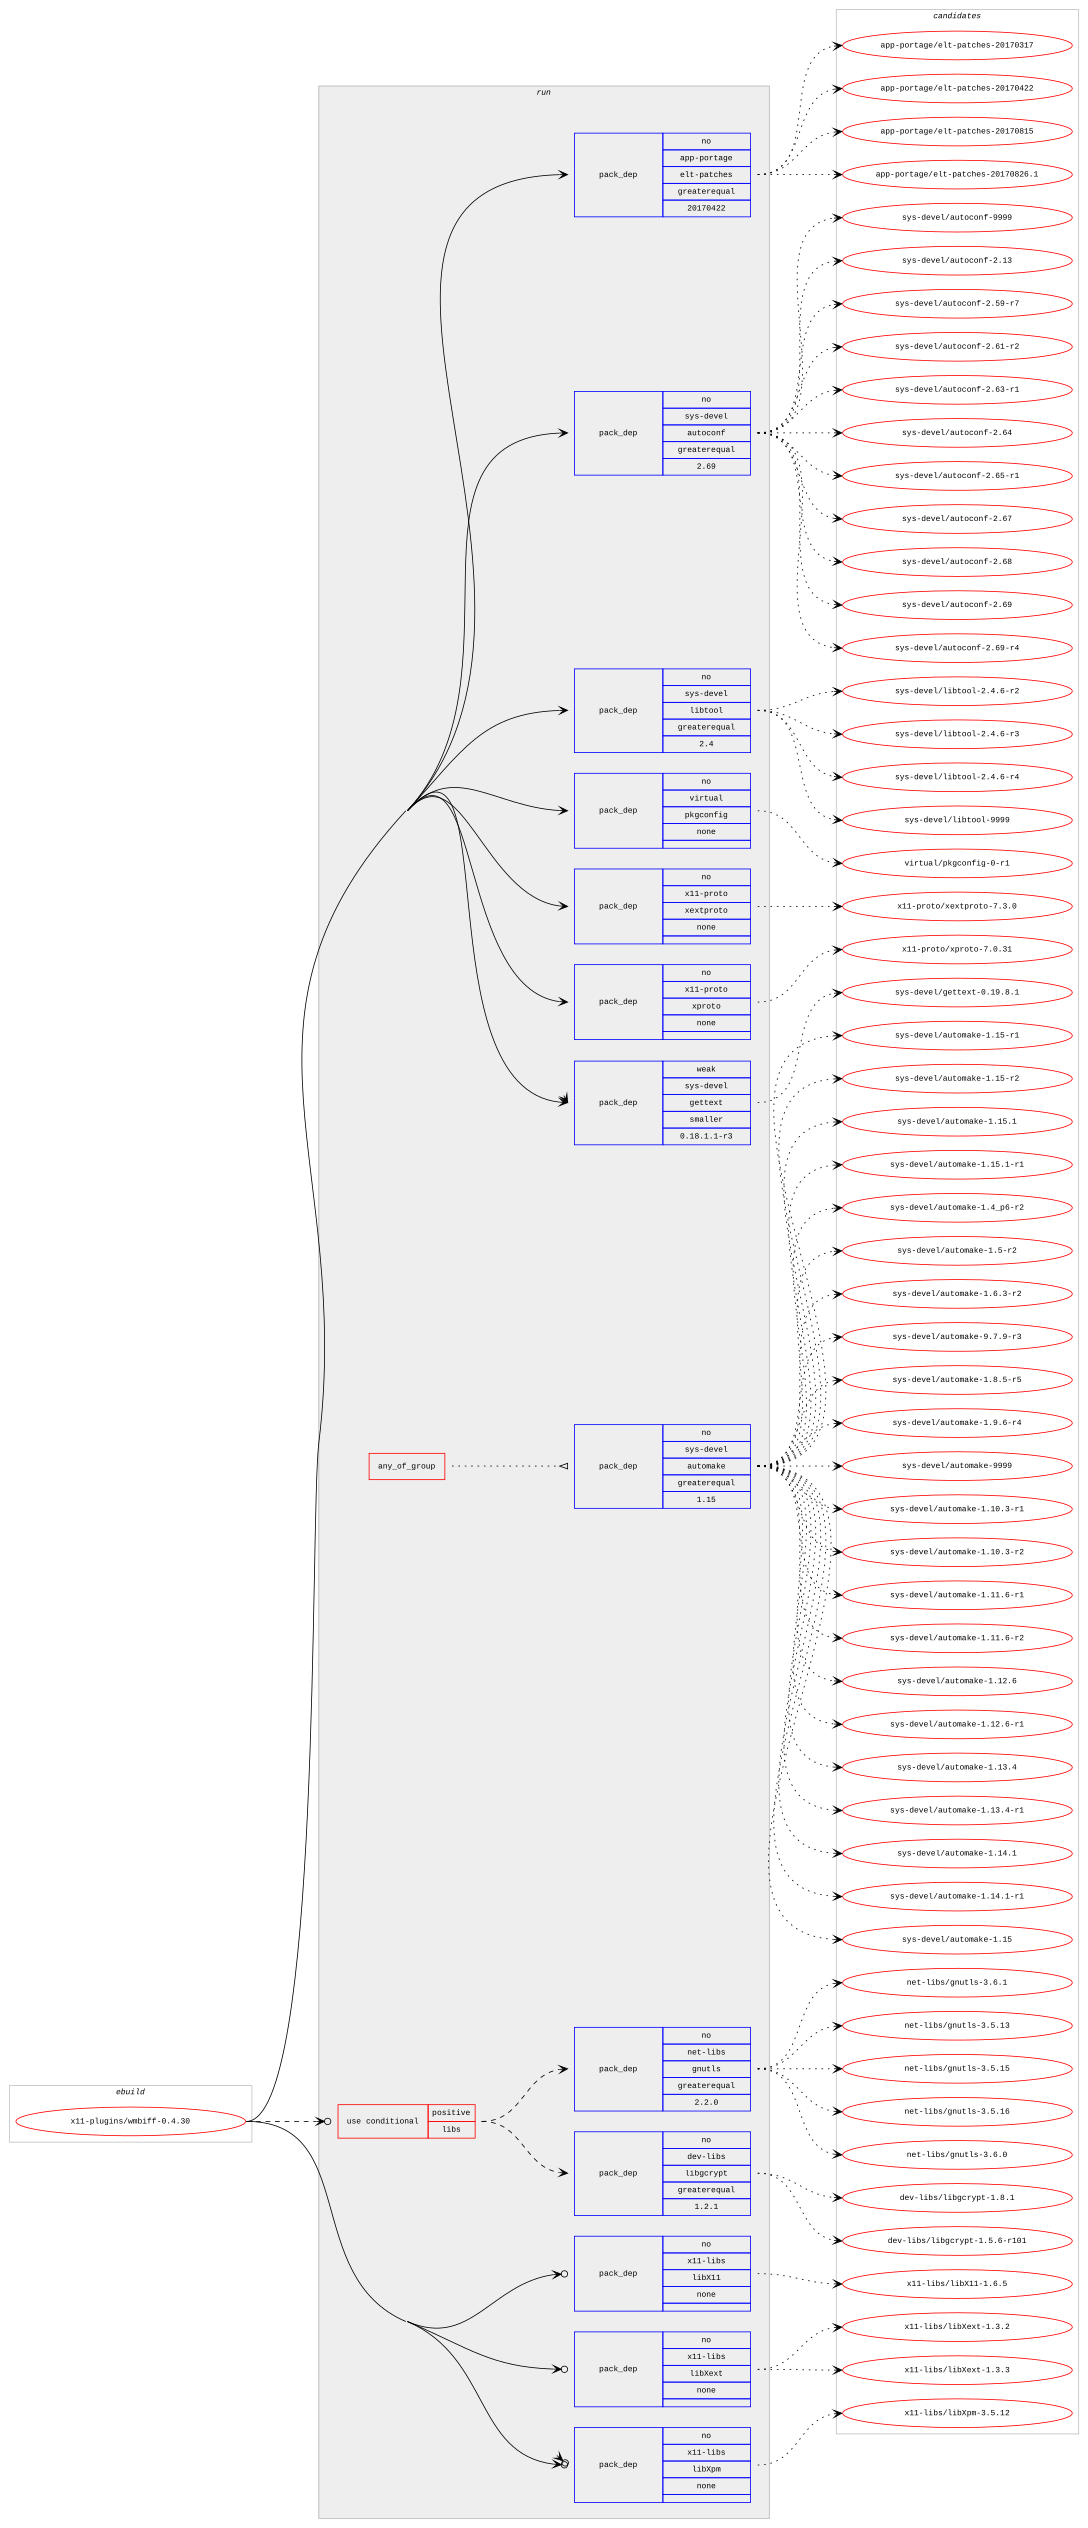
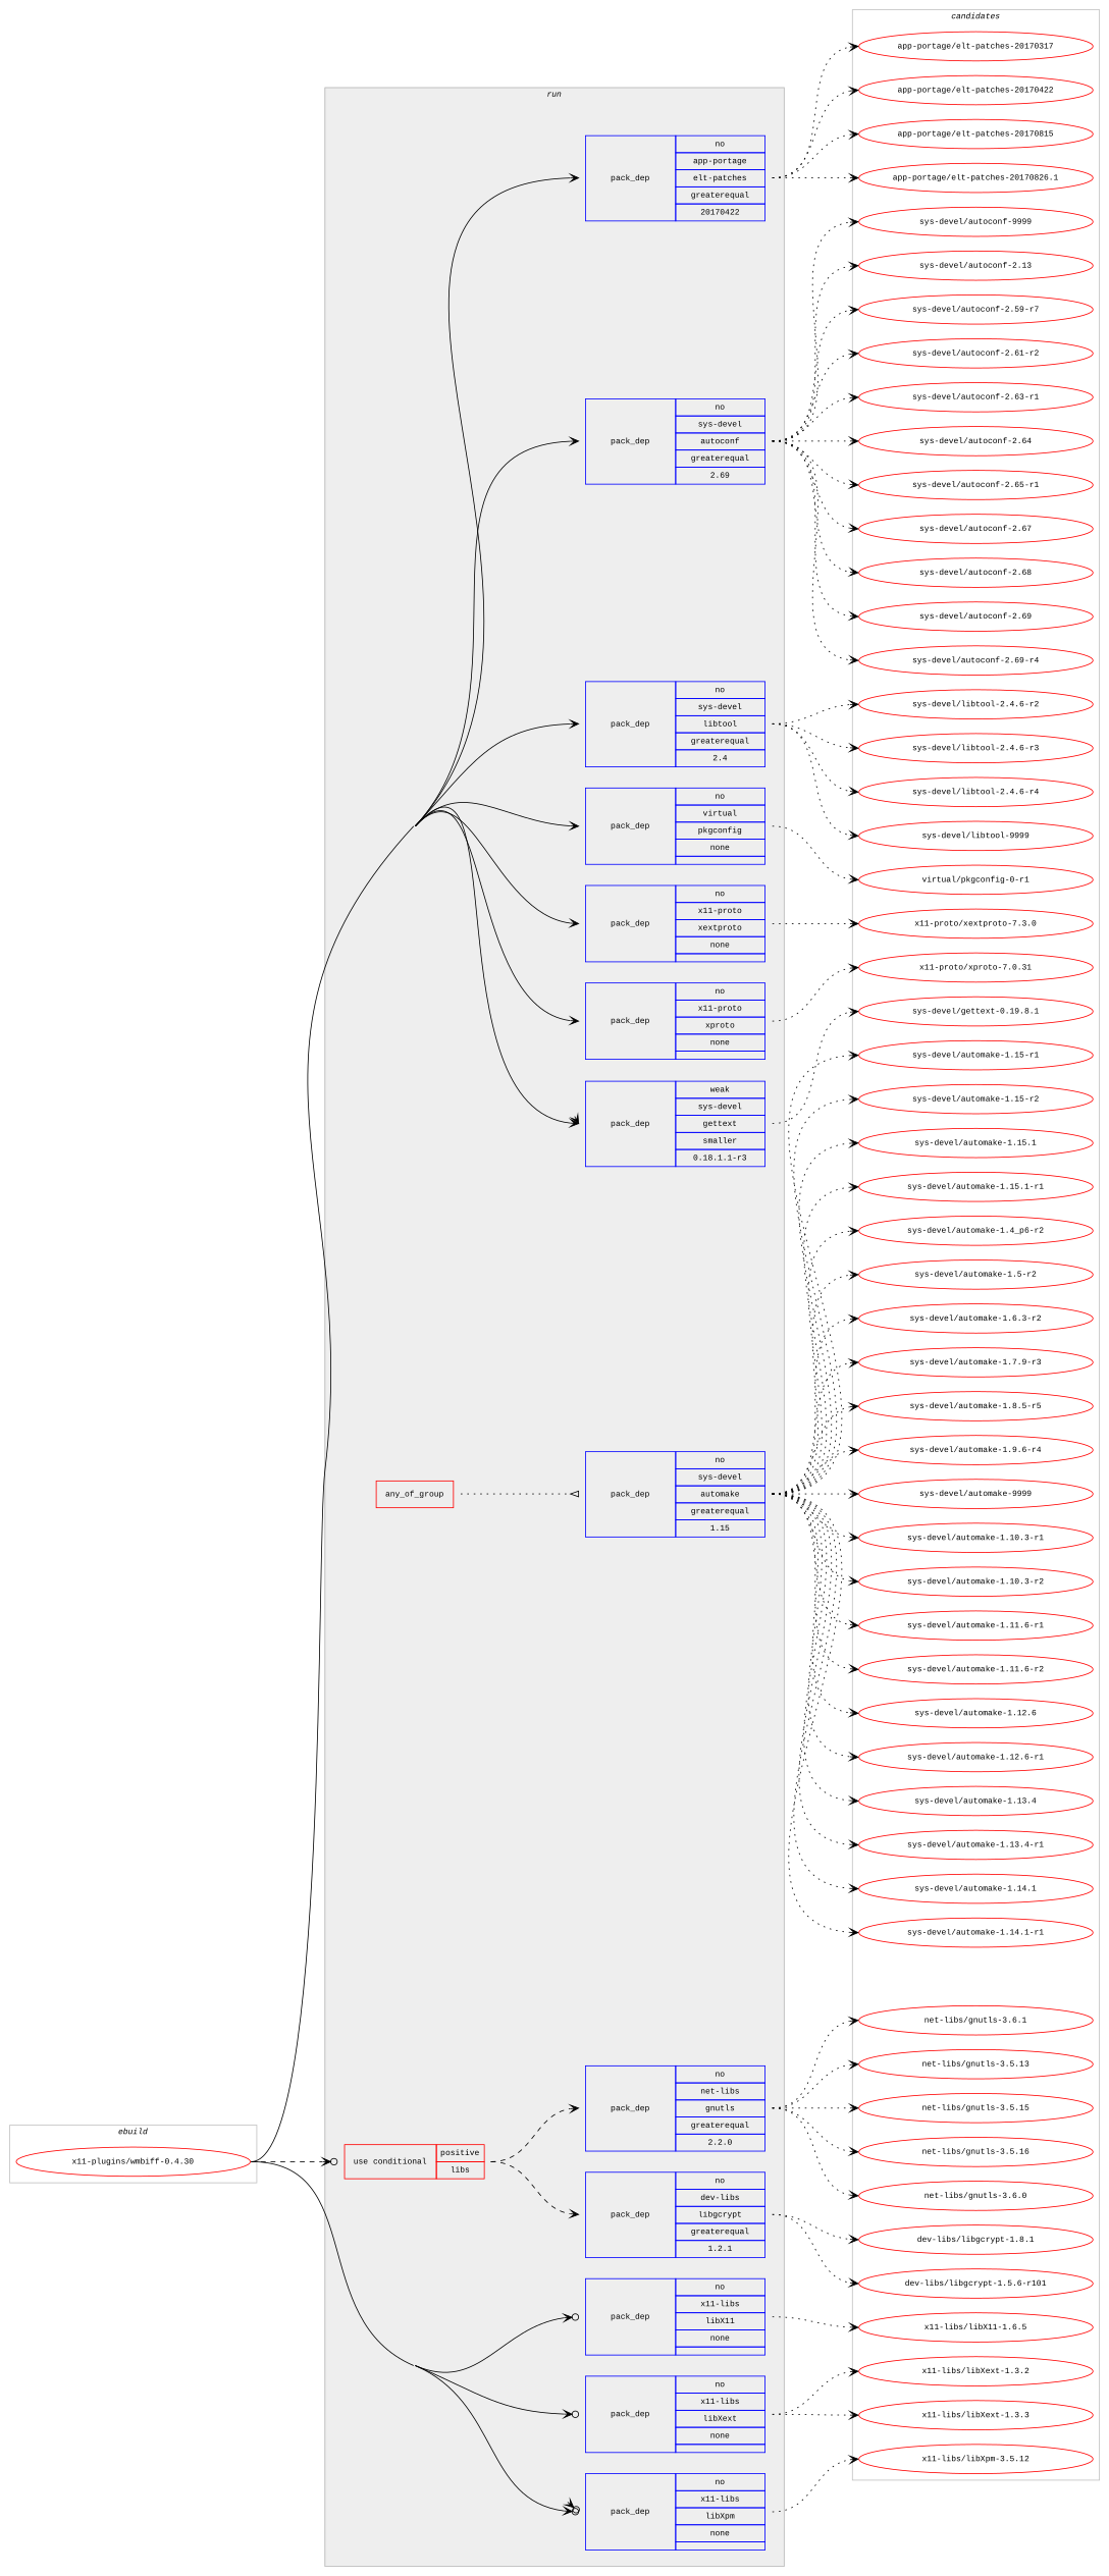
  digraph {
    compound=true
    concentrate=true
    fontname="Liberation Mono"
    fontsize=10
    newrank=true
    rankdir=LR
    ranksep=1.5
    node [color=red fontname="Liberation Mono" fontsize=10]
    edge [arrowhead=vee fontname="Liberation Mono" headport=w style=dotted tailport=e weight=100]
    n1 [label="x11-plugins/wmbiff-0.4.30" width=4]
    n2 [color=blue label=<<TABLE BORDER="0" CELLBORDER="1" CELLSPACING="0" CELLPADDING="4" WIDTH="220"><TR><TD ROWSPAN="6" CELLPADDING="30">pack_dep</TD></TR><TR><TD WIDTH="110">no</TD></TR><TR><TD>sys-devel</TD></TR><TR><TD>automake</TD></TR><TR><TD>greaterequal</TD></TR><TR><TD>1.15</TD></TR></TABLE>> shape=none]
    n3 [label=<<TABLE BORDER="0" CELLBORDER="1" CELLSPACING="0" CELLPADDING="4"><TR><TD CELLPADDING="10">any_of_group</TD></TR></TABLE>> shape=none]
    n4 [color=blue label=<<TABLE BORDER="0" CELLBORDER="1" CELLSPACING="0" CELLPADDING="4" WIDTH="220"><TR><TD ROWSPAN="6" CELLPADDING="30">pack_dep</TD></TR><TR><TD WIDTH="110">no</TD></TR><TR><TD>app-portage</TD></TR><TR><TD>elt-patches</TD></TR><TR><TD>greaterequal</TD></TR><TR><TD>20170422</TD></TR></TABLE>> shape=none]
    n5 [color=blue label=<<TABLE BORDER="0" CELLBORDER="1" CELLSPACING="0" CELLPADDING="4" WIDTH="220"><TR><TD ROWSPAN="6" CELLPADDING="30">pack_dep</TD></TR><TR><TD WIDTH="110">no</TD></TR><TR><TD>sys-devel</TD></TR><TR><TD>autoconf</TD></TR><TR><TD>greaterequal</TD></TR><TR><TD>2.69</TD></TR></TABLE>> shape=none]
    n6 [color=blue label=<<TABLE BORDER="0" CELLBORDER="1" CELLSPACING="0" CELLPADDING="4" WIDTH="220"><TR><TD ROWSPAN="6" CELLPADDING="30">pack_dep</TD></TR><TR><TD WIDTH="110">no</TD></TR><TR><TD>sys-devel</TD></TR><TR><TD>libtool</TD></TR><TR><TD>greaterequal</TD></TR><TR><TD>2.4</TD></TR></TABLE>> shape=none]
    n7 [color=blue label=<<TABLE BORDER="0" CELLBORDER="1" CELLSPACING="0" CELLPADDING="4" WIDTH="220"><TR><TD ROWSPAN="6" CELLPADDING="30">pack_dep</TD></TR><TR><TD WIDTH="110">no</TD></TR><TR><TD>virtual</TD></TR><TR><TD>pkgconfig</TD></TR><TR><TD>none</TD></TR><TR><TD></TD></TR></TABLE>> shape=none]
    n8 [color=blue label=<<TABLE BORDER="0" CELLBORDER="1" CELLSPACING="0" CELLPADDING="4" WIDTH="220"><TR><TD ROWSPAN="6" CELLPADDING="30">pack_dep</TD></TR><TR><TD WIDTH="110">no</TD></TR><TR><TD>x11-proto</TD></TR><TR><TD>xextproto</TD></TR><TR><TD>none</TD></TR><TR><TD></TD></TR></TABLE>> shape=none]
    n9 [color=blue label=<<TABLE BORDER="0" CELLBORDER="1" CELLSPACING="0" CELLPADDING="4" WIDTH="220"><TR><TD ROWSPAN="6" CELLPADDING="30">pack_dep</TD></TR><TR><TD WIDTH="110">no</TD></TR><TR><TD>x11-proto</TD></TR><TR><TD>xproto</TD></TR><TR><TD>none</TD></TR><TR><TD></TD></TR></TABLE>> shape=none]
    n10 [color=blue label=<<TABLE BORDER="0" CELLBORDER="1" CELLSPACING="0" CELLPADDING="4" WIDTH="220"><TR><TD ROWSPAN="6" CELLPADDING="30">pack_dep</TD></TR><TR><TD WIDTH="110">weak</TD></TR><TR><TD>sys-devel</TD></TR><TR><TD>gettext</TD></TR><TR><TD>smaller</TD></TR><TR><TD>0.18.1.1-r3</TD></TR></TABLE>> shape=none]
    n11 [color=blue label=<<TABLE BORDER="0" CELLBORDER="1" CELLSPACING="0" CELLPADDING="4" WIDTH="220"><TR><TD ROWSPAN="6" CELLPADDING="30">pack_dep</TD></TR><TR><TD WIDTH="110">no</TD></TR><TR><TD>dev-libs</TD></TR><TR><TD>libgcrypt</TD></TR><TR><TD>greaterequal</TD></TR><TR><TD>1.2.1</TD></TR></TABLE>> shape=none]
    n12 [color=blue label=<<TABLE BORDER="0" CELLBORDER="1" CELLSPACING="0" CELLPADDING="4" WIDTH="220"><TR><TD ROWSPAN="6" CELLPADDING="30">pack_dep</TD></TR><TR><TD WIDTH="110">no</TD></TR><TR><TD>net-libs</TD></TR><TR><TD>gnutls</TD></TR><TR><TD>greaterequal</TD></TR><TR><TD>2.2.0</TD></TR></TABLE>> shape=none]
    n13 [label=<<TABLE BORDER="0" CELLBORDER="1" CELLSPACING="0" CELLPADDING="4"><TR><TD ROWSPAN="3" CELLPADDING="10">use_conditional</TD></TR><TR><TD>positive</TD></TR><TR><TD>libs</TD></TR></TABLE>> shape=none]
    n14 [color=blue label=<<TABLE BORDER="0" CELLBORDER="1" CELLSPACING="0" CELLPADDING="4" WIDTH="220"><TR><TD ROWSPAN="6" CELLPADDING="30">pack_dep</TD></TR><TR><TD WIDTH="110">no</TD></TR><TR><TD>x11-libs</TD></TR><TR><TD>libX11</TD></TR><TR><TD>none</TD></TR><TR><TD></TD></TR></TABLE>> shape=none]
    n15 [color=blue label=<<TABLE BORDER="0" CELLBORDER="1" CELLSPACING="0" CELLPADDING="4" WIDTH="220"><TR><TD ROWSPAN="6" CELLPADDING="30">pack_dep</TD></TR><TR><TD WIDTH="110">no</TD></TR><TR><TD>x11-libs</TD></TR><TR><TD>libXext</TD></TR><TR><TD>none</TD></TR><TR><TD></TD></TR></TABLE>> shape=none]
    n16 [color=blue label=<<TABLE BORDER="0" CELLBORDER="1" CELLSPACING="0" CELLPADDING="4" WIDTH="220"><TR><TD ROWSPAN="6" CELLPADDING="30">pack_dep</TD></TR><TR><TD WIDTH="110">no</TD></TR><TR><TD>x11-libs</TD></TR><TR><TD>libXpm</TD></TR><TR><TD>none</TD></TR><TR><TD></TD></TR></TABLE>> shape=none]
    n17 [label="sys-devel/automake-1.10.3-r1" width=4]
    n18 [label="sys-devel/automake-1.10.3-r2" width=4]
    n19 [label="sys-devel/automake-1.11.6-r1" width=4]
    n20 [label="sys-devel/automake-1.11.6-r2" width=4]
    n21 [label="sys-devel/automake-1.12.6" width=4]
    n22 [label="sys-devel/automake-1.12.6-r1" width=4]
    n23 [label="sys-devel/automake-1.13.4" width=4]
    n24 [label="sys-devel/automake-1.13.4-r1" width=4]
    n25 [label="sys-devel/automake-1.14.1" width=4]
    n26 [label="sys-devel/automake-1.14.1-r1" width=4]
-   n27 [label="sys-devel/automake-1.15" width=4]
    n28 [label="sys-devel/automake-1.15-r1" width=4]
    n29 [label="sys-devel/automake-1.15-r2" width=4]
    n30 [label="sys-devel/automake-1.15.1" width=4]
    n31 [label="sys-devel/automake-1.15.1-r1" width=4]
    n32 [label="sys-devel/automake-1.4_p6-r2" width=4]
    n33 [label="sys-devel/automake-1.5-r2" width=4]
    n34 [label="sys-devel/automake-1.6.3-r2" width=4]
-   n35 [label="sys-devel/automake-9.7.9-r3" width=4]
+   n35 [label="sys-devel/automake-1.7.9-r3" width=4]
    n36 [label="sys-devel/automake-1.8.5-r5" width=4]
    n37 [label="sys-devel/automake-1.9.6-r4" width=4]
    n38 [label="sys-devel/automake-9999" width=4]
    n39 [label="app-portage/elt-patches-20170317" width=4]
    n40 [label="app-portage/elt-patches-20170422" width=4]
    n41 [label="app-portage/elt-patches-20170815" width=4]
    n42 [label="app-portage/elt-patches-20170826.1" width=4]
    n43 [label="sys-devel/autoconf-2.13" width=4]
    n44 [label="sys-devel/autoconf-2.59-r7" width=4]
    n45 [label="sys-devel/autoconf-2.61-r2" width=4]
    n46 [label="sys-devel/autoconf-2.63-r1" width=4]
    n47 [label="sys-devel/autoconf-2.64" width=4]
    n48 [label="sys-devel/autoconf-2.65-r1" width=4]
    n49 [label="sys-devel/autoconf-2.67" width=4]
    n50 [label="sys-devel/autoconf-2.68" width=4]
    n51 [label="sys-devel/autoconf-2.69" width=4]
    n52 [label="sys-devel/autoconf-2.69-r4" width=4]
    n53 [label="sys-devel/autoconf-9999" width=4]
    n54 [label="sys-devel/libtool-2.4.6-r2" width=4]
    n55 [label="sys-devel/libtool-2.4.6-r3" width=4]
    n56 [label="sys-devel/libtool-2.4.6-r4" width=4]
    n57 [label="sys-devel/libtool-9999" width=4]
    n58 [label="virtual/pkgconfig-0-r1" width=4]
    n59 [label="x11-proto/xextproto-7.3.0" width=4]
    n60 [label="x11-proto/xproto-7.0.31" width=4]
    n61 [label="sys-devel/gettext-0.19.8.1" width=4]
    n62 [label="dev-libs/libgcrypt-1.5.6-r101" width=4]
    n63 [label="dev-libs/libgcrypt-1.8.1" width=4]
    n64 [label="net-libs/gnutls-3.5.13" width=4]
    n65 [label="net-libs/gnutls-3.5.15" width=4]
    n66 [label="net-libs/gnutls-3.5.16" width=4]
    n67 [label="net-libs/gnutls-3.6.0" width=4]
    n68 [label="net-libs/gnutls-3.6.1" width=4]
    n69 [label="x11-libs/libX11-1.6.5" width=4]
    n70 [label="x11-libs/libXext-1.3.2" width=4]
    n71 [label="x11-libs/libXext-1.3.3" width=4]
    n72 [label="x11-libs/libXpm-3.5.12" width=4]
    subgraph cluster_1 {
      color=gray
      label=<<i>ebuild</i>>
      rank=same
      n1
    }
    subgraph cluster_2 {
      color=gray
      label=<<i>dependencies</i>>
      subgraph cluster_3 {
        color=gray
        fillcolor="#eeeeee"
        label=<<i>compile</i>>
        style=filled
        subgraph sub_4 {
          color=gray
          fillcolor="#eeeeee"
          label=<<i>compile</i>>
          style=filled
          n3
          subgraph sub_5 {
            color=gray
            fillcolor="#eeeeee"
            label=<<i>compile</i>>
            style=filled
            n2
          }
        }
        subgraph sub_6 {
          color=gray
          fillcolor="#eeeeee"
          label=<<i>compile</i>>
          style=filled
          n4
        }
        subgraph sub_7 {
          color=gray
          fillcolor="#eeeeee"
          label=<<i>compile</i>>
          style=filled
          n5
        }
        subgraph sub_8 {
          color=gray
          fillcolor="#eeeeee"
          label=<<i>compile</i>>
          style=filled
          n6
        }
        subgraph sub_9 {
          color=gray
          fillcolor="#eeeeee"
          label=<<i>compile</i>>
          style=filled
          n7
        }
        subgraph sub_10 {
          color=gray
          fillcolor="#eeeeee"
          label=<<i>compile</i>>
          style=filled
          n8
        }
        subgraph sub_11 {
          color=gray
          fillcolor="#eeeeee"
          label=<<i>compile</i>>
          style=filled
          n9
        }
        subgraph sub_12 {
          color=gray
          fillcolor="#eeeeee"
          label=<<i>compile</i>>
          style=filled
          n10
        }
      }
      subgraph cluster_13 {
        color=gray
        fillcolor="#eeeeee"
        label=<<i>compile and run</i>>
        style=filled
        subgraph sub_14 {
          color=gray
          fillcolor="#eeeeee"
          label=<<i>compile and run</i>>
          style=filled
          n13
          subgraph sub_15 {
            color=gray
            fillcolor="#eeeeee"
            label=<<i>compile and run</i>>
            style=filled
            n11
          }
          subgraph sub_16 {
            color=gray
            fillcolor="#eeeeee"
            label=<<i>compile and run</i>>
            style=filled
            n12
          }
        }
        subgraph sub_17 {
          color=gray
          fillcolor="#eeeeee"
          label=<<i>compile and run</i>>
          style=filled
          n14
        }
        subgraph sub_18 {
          color=gray
          fillcolor="#eeeeee"
          label=<<i>compile and run</i>>
          style=filled
          n15
        }
        subgraph sub_19 {
          color=gray
          fillcolor="#eeeeee"
          label=<<i>compile and run</i>>
          style=filled
          n16
        }
      }
      subgraph cluster_20 {
        color=gray
        fillcolor="#eeeeee"
        label=<<i>run</i>>
        style=filled
      }
    }
    subgraph cluster_21 {
      color=gray
      label=<<i>candidates</i>>
      rank=same
      subgraph sub_22 {
        color=black
        label=<<i>candidates</i>>
        nodesep=1
        rank=same
        n17
        n18
        n19
        n20
        n21
        n22
        n23
        n24
        n25
        n26
-       n27
        n28
        n29
        n30
        n31
        n32
        n33
        n34
        n35
        n36
        n37
        n38
      }
      subgraph sub_23 {
        color=black
        label=<<i>candidates</i>>
        nodesep=1
        rank=same
        n39
        n40
        n41
        n42
      }
      subgraph sub_24 {
        color=black
        label=<<i>candidates</i>>
        nodesep=1
        rank=same
        n43
        n44
        n45
        n46
        n47
        n48
        n49
        n50
        n51
        n52
        n53
      }
      subgraph sub_25 {
        color=black
        label=<<i>candidates</i>>
        nodesep=1
        rank=same
        n54
        n55
        n56
        n57
      }
      subgraph sub_26 {
        color=black
        label=<<i>candidates</i>>
        nodesep=1
        rank=same
        n58
      }
      subgraph sub_27 {
        color=black
        label=<<i>candidates</i>>
        nodesep=1
        rank=same
        n59
      }
      subgraph sub_28 {
        color=black
        label=<<i>candidates</i>>
        nodesep=1
        rank=same
        n60
      }
      subgraph sub_29 {
        color=black
        label=<<i>candidates</i>>
        nodesep=1
        rank=same
        n61
      }
      subgraph sub_30 {
        color=black
        label=<<i>candidates</i>>
        nodesep=1
        rank=same
        n62
        n63
      }
      subgraph sub_31 {
        color=black
        label=<<i>candidates</i>>
        nodesep=1
        rank=same
        n64
        n65
        n66
        n67
        n68
      }
      subgraph sub_32 {
        color=black
        label=<<i>candidates</i>>
        nodesep=1
        rank=same
        n69
      }
      subgraph sub_33 {
        color=black
        label=<<i>candidates</i>>
        nodesep=1
        rank=same
        n70
        n71
      }
      subgraph sub_34 {
        color=black
        label=<<i>candidates</i>>
        nodesep=1
        rank=same
        n72
      }
    }
    n1 -> n4 [style=solid weight=20]
    n1 -> n5 [style=solid weight=20]
    n1 -> n6 [style=solid weight=20]
    n1 -> n7 [style=solid weight=20]
    n1 -> n8 [style=solid weight=20]
    n1 -> n9 [style=solid weight=20]
    n1 -> n10 [style=solid weight=20]
    n1 -> n13 [arrowhead=odotvee style=dashed weight=20]
    n1 -> n14 [arrowhead=odotvee style=solid weight=20]
    n1 -> n15 [arrowhead=odotvee style=solid weight=20]
    n1 -> n16 [arrowhead=odotvee style=solid weight=20]
    n2 -> n17
    n2 -> n18
    n2 -> n19
    n2 -> n20
    n2 -> n21
    n2 -> n22
    n2 -> n23
    n2 -> n24
    n2 -> n25
    n2 -> n26
-   n2 -> n27
    n2 -> n28
    n2 -> n29
    n2 -> n30
    n2 -> n31
    n2 -> n32
    n2 -> n33
    n2 -> n34
    n2 -> n35
    n2 -> n36
    n2 -> n37
    n2 -> n38
    n3 -> n2 [arrowhead=oinv weight=20]
    n4 -> n39
    n4 -> n40
    n4 -> n41
    n4 -> n42
    n5 -> n43
    n5 -> n44
    n5 -> n45
    n5 -> n46
    n5 -> n47
    n5 -> n48
    n5 -> n49
    n5 -> n50
    n5 -> n51
    n5 -> n52
    n5 -> n53
    n6 -> n54
    n6 -> n55
    n6 -> n56
    n6 -> n57
    n7 -> n58
    n8 -> n59
    n9 -> n60
    n10 -> n61
    n11 -> n62
    n11 -> n63
    n12 -> n64
    n12 -> n65
    n12 -> n66
    n12 -> n67
    n12 -> n68
    n13 -> n11 [style=dashed weight=20]
    n13 -> n12 [style=dashed weight=20]
    n14 -> n69
    n15 -> n70
    n15 -> n71
    n16 -> n72
  }
